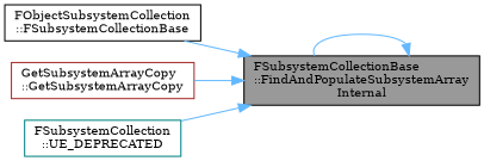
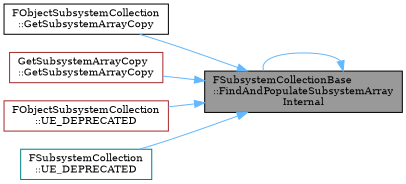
  digraph {
    fontname="DejaVu Serif"
    rankdir=RL
    node [color=black fillcolor=white fontname="DejaVu Serif" fontsize=10 shape=box style=filled]
    edge [color=steelblue1 dir=back fontname="DejaVu Serif" fontsize=10 labelfontname=Helvetica labelfontsize=10 style=solid]
    n1 [fillcolor=grey60 fontcolor=black height=0.2 label="FSubsystemCollectionBase\l::FindAndPopulateSubsystemArray\lInternal" width=0.4]
-   n2 [height=0.2 label="FObjectSubsystemCollection\l::FSubsystemCollectionBase" width=0.4]
+   n2 [height=0.2 label="FObjectSubsystemCollection\l::GetSubsystemArrayCopy" width=0.4]
    n3 [color=brown height=0.2 label="GetSubsystemArrayCopy\l::GetSubsystemArrayCopy" width=0.4]
+   n4 [color=brown height=0.2 label="FObjectSubsystemCollection\l::UE_DEPRECATED" width=0.4]
    n5 [color=teal height=0.2 label="FSubsystemCollection\l::UE_DEPRECATED" width=0.4]
    n1 -> n1
    n1 -> n2
    n1 -> n3
+   n1 -> n4
    n1 -> n5
  }
